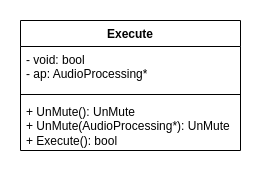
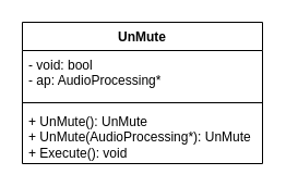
  <mxCell id="0" />
  <mxCell id="1" parent="0" />
- <mxCell id="2" value="Execute" style="swimlane;fontStyle=1;align=center;verticalAlign=top;childLayout=stackLayout;horizontal=1;startSize=26;horizontalStack=0;resizeParent=1;resizeParentMax=0;resizeLast=0;collapsible=1;marginBottom=0;whiteSpace=wrap;html=1;" vertex="1" parent="1"><mxGeometry x="20" y="20" width="220" height="130" as="geometry" /></mxCell>
+ <mxCell id="2" value="UnMute" style="swimlane;fontStyle=1;align=center;verticalAlign=top;childLayout=stackLayout;horizontal=1;startSize=26;horizontalStack=0;resizeParent=1;resizeParentMax=0;resizeLast=0;collapsible=1;marginBottom=0;whiteSpace=wrap;html=1;" vertex="1" parent="1"><mxGeometry x="20" y="20" width="220" height="130" as="geometry" /></mxCell>
  <mxCell id="3" value="- void: bool&lt;br&gt;- ap: AudioProcessing*" style="text;strokeColor=none;fillColor=none;align=left;verticalAlign=top;spacingLeft=4;spacingRight=4;overflow=hidden;rotatable=0;points=[[0,0.5],[1,0.5]];portConstraint=eastwest;whiteSpace=wrap;html=1;" vertex="1" parent="2"><mxGeometry y="26" width="220" height="44" as="geometry" /></mxCell>
  <mxCell id="4" value="" style="line;strokeWidth=1;fillColor=none;align=left;verticalAlign=middle;spacingTop=-1;spacingLeft=3;spacingRight=3;rotatable=0;labelPosition=right;points=[];portConstraint=eastwest;strokeColor=inherit;" vertex="1" parent="2"><mxGeometry y="70" width="220" height="8" as="geometry" /></mxCell>
- <mxCell id="5" value="+ UnMute(): UnMute&lt;br&gt;+ UnMute(AudioProcessing*): UnMute&lt;br&gt;+ Execute(): bool" style="text;strokeColor=none;fillColor=none;align=left;verticalAlign=top;spacingLeft=4;spacingRight=4;overflow=hidden;rotatable=0;points=[[0,0.5],[1,0.5]];portConstraint=eastwest;whiteSpace=wrap;html=1;" vertex="1" parent="2"><mxGeometry y="78" width="220" height="52" as="geometry" /></mxCell>
+ <mxCell id="5" value="+ UnMute(): UnMute&lt;br&gt;+ UnMute(AudioProcessing*): UnMute&lt;br&gt;+ Execute(): void" style="text;strokeColor=none;fillColor=none;align=left;verticalAlign=top;spacingLeft=4;spacingRight=4;overflow=hidden;rotatable=0;points=[[0,0.5],[1,0.5]];portConstraint=eastwest;whiteSpace=wrap;html=1;" vertex="1" parent="2"><mxGeometry y="78" width="220" height="52" as="geometry" /></mxCell>
